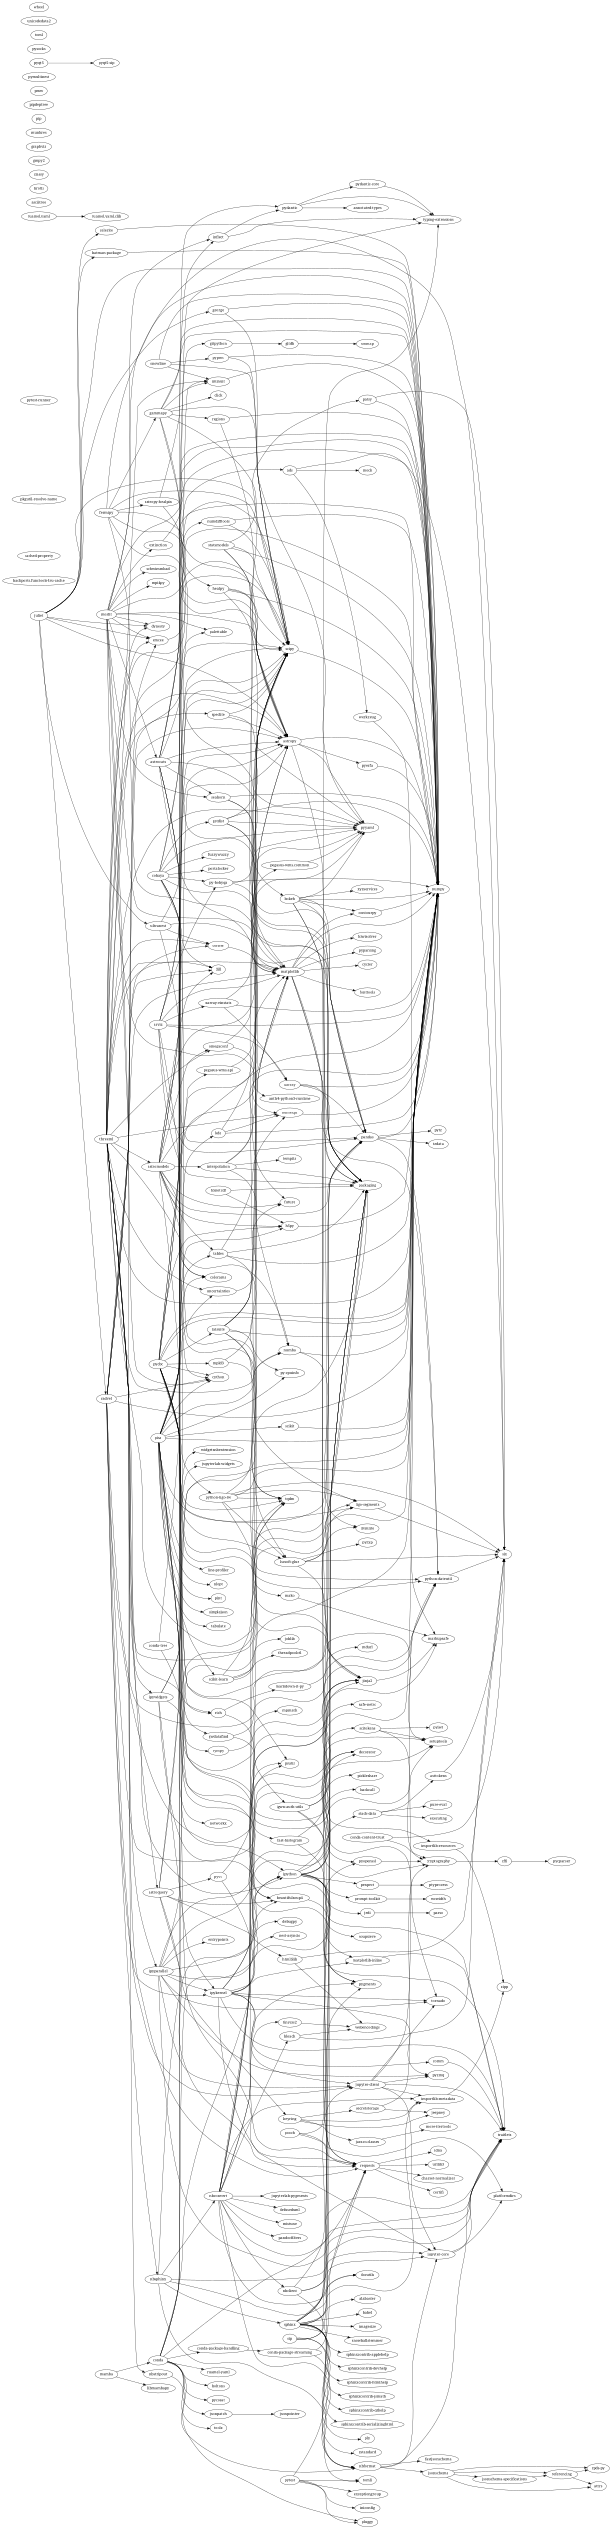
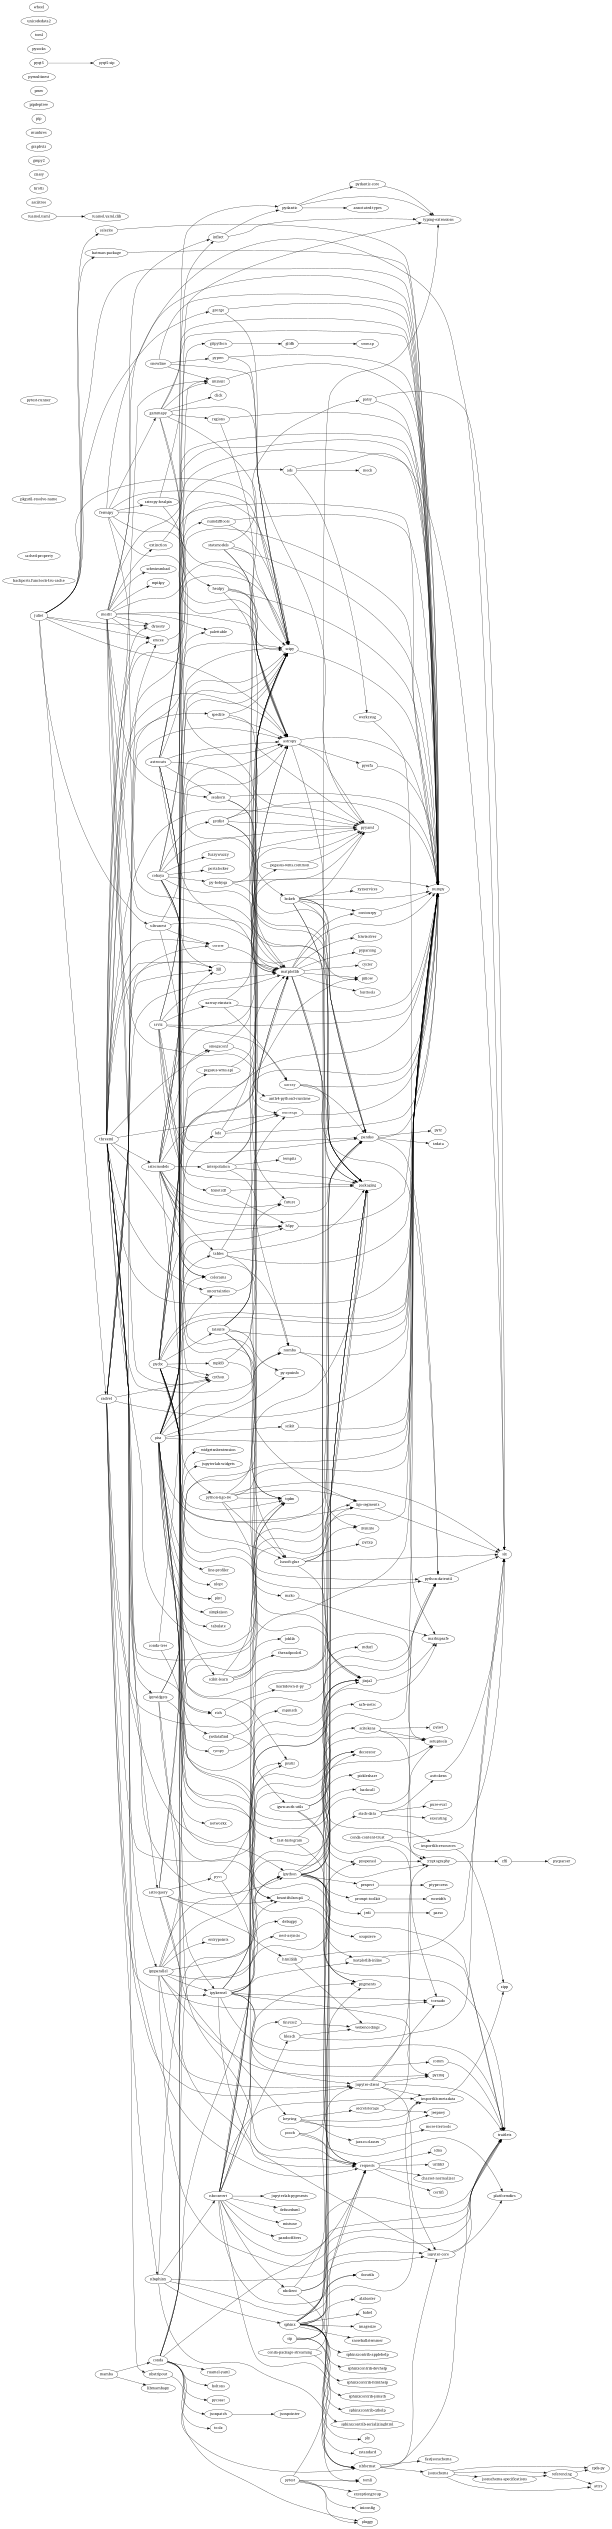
  digraph {
    fontname="Noto Serif"
    rankdir=LR
    node [fontname="Noto Serif"]
    edge [fontname="Noto Serif"]
    "astropy-healpix"
    astropy
    numpy
    pyyaml
    packaging
    pyerfa
    "backports.functools-lru-cache"
    "batman-package"
    "cached-property"
    "conda-content-trust"
    cryptography
    six
    cffi
    pycparser
-   "conda-package-handling"
    "conda-package-streaming"
    requests
    zstandard
    "charset-normalizer"
    certifi
    idna
    urllib3
    "conda-tree"
    colorama
    networkx
    "fast-histogram"
    "igwn-auth-utils"
    "safe-netrc"
    scitokens
    setuptools
    pyjwt
    "importlib-metadata"
    zipp
    "importlib-resources"
    "jaraco.classes"
    "more-itertools"
    "jsonschema-specifications"
    referencing
    "rpds-py"
    attrs
    "jupyter-client"
    "jupyter-core"
    "python-dateutil"
    pyzmq
    tornado
    traitlets
    platformdirs
    "ligo-segments"
    "lscsoft-glue"
    pyopenssl
    pyrxp
    "markdown-it-py"
    mdurl
    "matplotlib-inline"
    "pegasus-wms.api"
    "pegasus-wms.common"
    "pkgutil-resolve-name"
    "prompt-toolkit"
    wcwidth
    "py-bobyqa"
    pandas
    scipy
    pytz
    tzdata
    "pydantic-core"
    "typing-extensions"
    "pytest-runner"
    "python-ligo-lw"
    tqdm
    "ruamel.yaml"
    "ruamel.yaml.clib"
    "scikit-learn"
    joblib
    threadpoolctl
    "stack-data"
    "pure-eval"
    asttokens
    executing
    "xarray-einstats"
    xarray
    ads
    mock
    werkzeug
    markupsafe
    arviz
    h5netcdf
    matplotlib
    h5py
    contourpy
+   pillow
    cycler
    fonttools
    kiwisolver
    pyparsing
    asciitree
    astrocats
    beautifulsoup4
    bokeh
    future
    gitpython
    inflect
    palettable
    psutil
    seaborn
    soupsieve
    jinja2
    xyzservices
    gitdb
    pydantic
    smmap
    "annotated-types"
    astromodels
    dill
    interpolation
    numba
    omegaconf
    rich
    tables
    tempita
    llvmlite
    "antlr4-python3-runtime"
    pygments
    "py-cpuinfo"
    numexpr
    astroquery
    html5lib
    keyring
    pyvo
    webencodings
    jeepney
    secretstorage
    bleach
    brotli
    celerite
    classy
    cobaya
    fuzzywuzzy
    getdist
    portalocker
    comm
    conda
    "ruamel-yaml"
    boltons
    jsonpatch
    pluggy
    pycosat
    toolz
    jsonpointer
    corner
    emcee
    extinction
    fermipy
    gammapy
    healpy
    click
    iminuit
    regions
    george
    gmpy2
    graphviz
    gwdatafind
    ipykernel
    "nest-asyncio"
    debugpy
    ipython
    backcall
    decorator
    jedi
    pexpect
    pickleshare
    parso
    ptyprocess
    ipyparallel
    entrypoints
    ipywidgets
    "jupyterlab-widgets"
    widgetsnbextension
    jsonschema
    juliet
    dynesty
    radvel
    ultranest
    cython
    nbsphinx
    nbformat
    nbconvert
    docutils
    sphinx
    kde
    lalsuite
    mako
    mamba
    libmambapy
    mosfit
    mpi4py
    nbstripout
    schwimmbad
    fastjsonschema
    mpld3
    munkres
    nbclient
    "jupyterlab-pygments"
    defusedxml
    mistune
    pandocfilters
    tinycss2
    "sphinxcontrib-applehelp"
    "sphinxcontrib-devhelp"
    "sphinxcontrib-htmlhelp"
    "sphinxcontrib-jsmath"
    "sphinxcontrib-qthelp"
    "sphinxcontrib-serializinghtml"
    alabaster
    babel
    imagesize
    snowballstemmer
    numdifftools
    patsy
    pip
    pipdeptree
    pisa
    "line-profiler"
    nlopt
    pint
    n225 [label=scikit]
    simplejson
    sympy
    tabulate
    uncertainties
    mpmath
    pmw
    pooch
    pycbc
    pymultinest
    pypmc
    pyqt5
    "pyqt5-sip"
    pysocks
    pytest
    exceptiongroup
    iniconfig
    tomli
    sip
    ply
    snowline
    speclite
    statsmodels
    threeml
    toml
    unicodedata2
    wheel
    "astropy-healpix" -> astropy
    "astropy-healpix" -> numpy
    astropy -> numpy
    astropy -> pyyaml
    astropy -> packaging
    astropy -> pyerfa
    pyerfa -> numpy
    "batman-package" -> numpy
    "conda-content-trust" -> cryptography
    "conda-content-trust" -> six
    cryptography -> cffi
    cffi -> pycparser
-   "conda-package-handling" -> "conda-package-streaming"
    "conda-package-streaming" -> requests
    "conda-package-streaming" -> zstandard
    requests -> "charset-normalizer"
    requests -> certifi
    requests -> idna
    requests -> urllib3
    "conda-tree" -> colorama
    "conda-tree" -> networkx
    "fast-histogram" -> numpy
    "fast-histogram" -> requests
    "igwn-auth-utils" -> cryptography
    "igwn-auth-utils" -> requests
    "igwn-auth-utils" -> "safe-netrc"
    "igwn-auth-utils" -> scitokens
    scitokens -> cryptography
    scitokens -> setuptools
    scitokens -> pyjwt
    "importlib-metadata" -> zipp
    "importlib-resources" -> zipp
    "jaraco.classes" -> "more-itertools"
    "jsonschema-specifications" -> referencing
    referencing -> "rpds-py"
    referencing -> attrs
    "jupyter-client" -> "importlib-metadata"
    "jupyter-client" -> "jupyter-core"
    "jupyter-client" -> "python-dateutil"
    "jupyter-client" -> pyzmq
    "jupyter-client" -> tornado
    "jupyter-client" -> traitlets
    "jupyter-core" -> traitlets
    "jupyter-core" -> platformdirs
    "python-dateutil" -> six
    "ligo-segments" -> six
    "lscsoft-glue" -> numpy
    "lscsoft-glue" -> six
    "lscsoft-glue" -> "ligo-segments"
    "lscsoft-glue" -> pyopenssl
    "lscsoft-glue" -> pyrxp
    pyopenssl -> cryptography
    "markdown-it-py" -> mdurl
    "matplotlib-inline" -> traitlets
    "pegasus-wms.api" -> "pegasus-wms.common"
    "pegasus-wms.common" -> pyyaml
    "prompt-toolkit" -> wcwidth
    "py-bobyqa" -> numpy
    "py-bobyqa" -> pandas
    "py-bobyqa" -> scipy
    pandas -> numpy
    pandas -> "python-dateutil"
    pandas -> pytz
    pandas -> tzdata
    scipy -> numpy
    "pydantic-core" -> "typing-extensions"
    "python-ligo-lw" -> numpy
    "python-ligo-lw" -> pyyaml
    "python-ligo-lw" -> six
    "python-ligo-lw" -> "python-dateutil"
    "python-ligo-lw" -> "ligo-segments"
    "python-ligo-lw" -> "lscsoft-glue"
    "python-ligo-lw" -> tqdm
    "ruamel.yaml" -> "ruamel.yaml.clib"
    "scikit-learn" -> numpy
    "scikit-learn" -> scipy
    "scikit-learn" -> joblib
    "scikit-learn" -> threadpoolctl
    "stack-data" -> "pure-eval"
    "stack-data" -> asttokens
    "stack-data" -> executing
    asttokens -> six
    "xarray-einstats" -> numpy
    "xarray-einstats" -> scipy
    "xarray-einstats" -> xarray
    xarray -> numpy
    xarray -> packaging
    xarray -> pandas
    ads -> six
    ads -> mock
    ads -> werkzeug
    werkzeug -> markupsafe
    arviz -> numpy
    arviz -> packaging
    arviz -> setuptools
    arviz -> pandas
    arviz -> scipy
    arviz -> "typing-extensions"
    arviz -> "xarray-einstats"
    arviz -> xarray
-   arviz -> "py-bobyqa"
+   arviz -> h5netcdf
    arviz -> matplotlib
    h5netcdf -> packaging
    h5netcdf -> h5py
    matplotlib -> numpy
    matplotlib -> packaging
    matplotlib -> "importlib-resources"
    matplotlib -> "python-dateutil"
    matplotlib -> contourpy
+   matplotlib -> pillow
    matplotlib -> cycler
    matplotlib -> fonttools
    matplotlib -> kiwisolver
    matplotlib -> pyparsing
    h5py -> numpy
    contourpy -> numpy
    astrocats -> astropy
    astrocats -> tqdm
    astrocats -> ads
    astrocats -> beautifulsoup4
    astrocats -> bokeh
    astrocats -> future
    astrocats -> gitpython
    astrocats -> inflect
    astrocats -> palettable
    astrocats -> psutil
    astrocats -> seaborn
    beautifulsoup4 -> soupsieve
    bokeh -> numpy
    bokeh -> pyyaml
    bokeh -> packaging
    bokeh -> tornado
    bokeh -> pandas
    bokeh -> contourpy
+   bokeh -> pillow
    bokeh -> jinja2
    bokeh -> xyzservices
    gitpython -> gitdb
    inflect -> "typing-extensions"
    inflect -> pydantic
    seaborn -> numpy
    seaborn -> pandas
    seaborn -> matplotlib
    jinja2 -> markupsafe
    gitdb -> smmap
    pydantic -> "pydantic-core"
    pydantic -> "typing-extensions"
    pydantic -> "annotated-types"
    astromodels -> astropy
    astromodels -> numpy
    astromodels -> pyyaml
    astromodels -> colorama
    astromodels -> pandas
    astromodels -> scipy
    astromodels -> h5py
    astromodels -> future
    astromodels -> dill
    astromodels -> interpolation
    astromodels -> numba
    astromodels -> omegaconf
    astromodels -> rich
    astromodels -> tables
    interpolation -> numpy
    interpolation -> packaging
    interpolation -> scipy
    interpolation -> numba
    interpolation -> tempita
    numba -> numpy
    numba -> llvmlite
    omegaconf -> pyyaml
    omegaconf -> "antlr4-python3-runtime"
    rich -> "markdown-it-py"
    rich -> pygments
    tables -> numpy
    tables -> packaging
    tables -> "py-cpuinfo"
    tables -> numexpr
    numexpr -> numpy
    astroquery -> astropy
    astroquery -> numpy
    astroquery -> requests
    astroquery -> beautifulsoup4
    astroquery -> html5lib
    astroquery -> keyring
    astroquery -> pyvo
    html5lib -> six
    html5lib -> webencodings
    keyring -> "importlib-metadata"
    keyring -> "jaraco.classes"
    keyring -> jeepney
    keyring -> secretstorage
    pyvo -> astropy
    pyvo -> requests
    secretstorage -> cryptography
    secretstorage -> jeepney
    bleach -> six
    bleach -> webencodings
    celerite -> numpy
    cobaya -> numpy
    cobaya -> pyyaml
    cobaya -> packaging
    cobaya -> requests
    cobaya -> "py-bobyqa"
    cobaya -> pandas
    cobaya -> scipy
    cobaya -> tqdm
    cobaya -> dill
    cobaya -> fuzzywuzzy
    cobaya -> getdist
    cobaya -> portalocker
    getdist -> numpy
    getdist -> pyyaml
    getdist -> packaging
    getdist -> scipy
    getdist -> matplotlib
    comm -> traitlets
    conda -> packaging
-   conda -> "conda-package-handling"
    conda -> requests
    conda -> setuptools
    conda -> pyopenssl
    conda -> tqdm
    conda -> "ruamel-yaml"
    conda -> boltons
    conda -> jsonpatch
    conda -> pluggy
    conda -> pycosat
    conda -> toolz
    jsonpatch -> jsonpointer
    corner -> matplotlib
    emcee -> numpy
    extinction -> numpy
    fermipy -> "astropy-healpix"
    fermipy -> astropy
    fermipy -> numpy
    fermipy -> pyyaml
    fermipy -> scipy
    fermipy -> matplotlib
    fermipy -> gammapy
    fermipy -> healpy
    gammapy -> astropy
    gammapy -> numpy
    gammapy -> pyyaml
    gammapy -> scipy
    gammapy -> matplotlib
    gammapy -> pydantic
    gammapy -> click
    gammapy -> iminuit
    gammapy -> regions
    healpy -> astropy
    healpy -> numpy
    healpy -> scipy
    healpy -> matplotlib
    iminuit -> numpy
    regions -> astropy
    regions -> numpy
    george -> numpy
    george -> scipy
    gwdatafind -> "igwn-auth-utils"
    gwdatafind -> "ligo-segments"
    ipykernel -> packaging
    ipykernel -> "jupyter-client"
    ipykernel -> "jupyter-core"
    ipykernel -> pyzmq
    ipykernel -> tornado
    ipykernel -> traitlets
    ipykernel -> "matplotlib-inline"
    ipykernel -> psutil
    ipykernel -> comm
    ipykernel -> "nest-asyncio"
    ipykernel -> debugpy
    ipykernel -> ipython
    ipython -> traitlets
    ipython -> "matplotlib-inline"
    ipython -> "prompt-toolkit"
    ipython -> "typing-extensions"
    ipython -> "stack-data"
    ipython -> pygments
    ipython -> backcall
    ipython -> decorator
    ipython -> jedi
    ipython -> pexpect
    ipython -> pickleshare
    jedi -> parso
    pexpect -> ptyprocess
    ipyparallel -> "jupyter-client"
    ipyparallel -> "python-dateutil"
    ipyparallel -> pyzmq
    ipyparallel -> tornado
    ipyparallel -> traitlets
    ipyparallel -> tqdm
    ipyparallel -> psutil
    ipyparallel -> ipykernel
    ipyparallel -> ipython
    ipyparallel -> decorator
    ipyparallel -> entrypoints
    ipywidgets -> traitlets
    ipywidgets -> ipykernel
    ipywidgets -> ipython
    ipywidgets -> "jupyterlab-widgets"
    ipywidgets -> widgetsnbextension
    jsonschema -> "jsonschema-specifications"
    jsonschema -> referencing
    jsonschema -> "rpds-py"
    jsonschema -> attrs
    juliet -> astropy
    juliet -> numpy
    juliet -> "batman-package"
    juliet -> scipy
    juliet -> celerite
    juliet -> emcee
    juliet -> george
    juliet -> dynesty
    juliet -> radvel
    juliet -> ultranest
    radvel -> astropy
    radvel -> numpy
    radvel -> "jupyter-client"
    radvel -> "python-dateutil"
    radvel -> pandas
    radvel -> scipy
    radvel -> matplotlib
    radvel -> jinja2
    radvel -> dill
    radvel -> corner
    radvel -> emcee
    radvel -> ipykernel
    radvel -> cython
    radvel -> nbsphinx
    ultranest -> numpy
    ultranest -> matplotlib
    ultranest -> corner
    ultranest -> cython
    nbsphinx -> traitlets
    nbsphinx -> jinja2
    nbsphinx -> nbformat
    nbsphinx -> nbconvert
    nbsphinx -> docutils
    nbsphinx -> sphinx
    nbformat -> "jupyter-core"
    nbformat -> traitlets
    nbformat -> jsonschema
    nbformat -> fastjsonschema
    nbconvert -> packaging
    nbconvert -> "importlib-metadata"
    nbconvert -> "jupyter-core"
    nbconvert -> traitlets
    nbconvert -> markupsafe
    nbconvert -> beautifulsoup4
    nbconvert -> jinja2
    nbconvert -> pygments
    nbconvert -> bleach
    nbconvert -> nbformat
    nbconvert -> nbclient
    nbconvert -> "jupyterlab-pygments"
    nbconvert -> defusedxml
    nbconvert -> mistune
    nbconvert -> pandocfilters
    nbconvert -> tinycss2
    sphinx -> packaging
    sphinx -> requests
    sphinx -> "importlib-metadata"
    sphinx -> jinja2
    sphinx -> pygments
    sphinx -> docutils
    sphinx -> "sphinxcontrib-applehelp"
    sphinx -> "sphinxcontrib-devhelp"
    sphinx -> "sphinxcontrib-htmlhelp"
    sphinx -> "sphinxcontrib-jsmath"
    sphinx -> "sphinxcontrib-qthelp"
    sphinx -> "sphinxcontrib-serializinghtml"
    sphinx -> alabaster
    sphinx -> babel
    sphinx -> imagesize
    sphinx -> snowballstemmer
    kde -> numpy
    kde -> scipy
    kde -> numexpr
    lalsuite -> astropy
    lalsuite -> numpy
    lalsuite -> "python-dateutil"
    lalsuite -> "ligo-segments"
    lalsuite -> "lscsoft-glue"
    lalsuite -> scipy
    lalsuite -> matplotlib
    mako -> markupsafe
    mamba -> conda
    mamba -> libmambapy
    mosfit -> astropy
    mosfit -> numpy
    mosfit -> six
    mosfit -> scipy
    mosfit -> matplotlib
-   mosfit -> astrocats
    mosfit -> inflect
    mosfit -> palettable
    mosfit -> seaborn
    mosfit -> numexpr
    mosfit -> emcee
    mosfit -> extinction
    mosfit -> dynesty
    mosfit -> cython
    mosfit -> mpi4py
    mosfit -> nbstripout
    mosfit -> schwimmbad
    nbstripout -> nbformat
    mpld3 -> matplotlib
    mpld3 -> jinja2
    nbclient -> "jupyter-client"
    nbclient -> "jupyter-core"
    nbclient -> traitlets
    nbclient -> nbformat
    tinycss2 -> webencodings
    numdifftools -> numpy
    numdifftools -> scipy
    patsy -> numpy
    patsy -> six
    pisa -> numpy
    pisa -> "fast-histogram"
    pisa -> pandas
    pisa -> scipy
    pisa -> "scikit-learn"
    pisa -> matplotlib
    pisa -> h5py
    pisa -> numba
    pisa -> tables
    pisa -> llvmlite
    pisa -> "py-cpuinfo"
    pisa -> iminuit
    pisa -> decorator
    pisa -> cython
    pisa -> kde
    pisa -> "line-profiler"
    pisa -> nlopt
    pisa -> pint
    pisa -> n225
    pisa -> simplejson
    pisa -> sympy
    pisa -> tabulate
    pisa -> uncertainties
    n225 -> numpy
    sympy -> mpmath
    uncertainties -> future
    pooch -> packaging
    pooch -> requests
    pooch -> platformdirs
    pycbc -> astropy
    pycbc -> numpy
    pycbc -> numpy
    pycbc -> setuptools
    pycbc -> "ligo-segments"
    pycbc -> "lscsoft-glue"
    pycbc -> "pegasus-wms.api"
    pycbc -> scipy
    pycbc -> "python-ligo-lw"
    pycbc -> tqdm
    pycbc -> matplotlib
    pycbc -> h5py
+   pycbc -> pillow
    pycbc -> beautifulsoup4
    pycbc -> jinja2
    pycbc -> gwdatafind
    pycbc -> cython
    pycbc -> lalsuite
    pycbc -> mako
    pycbc -> mpld3
    pypmc -> numpy
    pypmc -> scipy
    pyqt5 -> "pyqt5-sip"
    pytest -> packaging
    pytest -> pluggy
    pytest -> exceptiongroup
    pytest -> iniconfig
    pytest -> tomli
    sip -> packaging
    sip -> setuptools
    sip -> tomli
    sip -> ply
    snowline -> numpy
    snowline -> scipy
    snowline -> iminuit
    snowline -> pypmc
    speclite -> astropy
    speclite -> pyyaml
    speclite -> scipy
    statsmodels -> numpy
    statsmodels -> packaging
    statsmodels -> pandas
    statsmodels -> scipy
    statsmodels -> patsy
    threeml -> astropy
    threeml -> numpy
    threeml -> pyyaml
    threeml -> requests
    threeml -> colorama
    threeml -> pandas
    threeml -> scipy
    threeml -> tqdm
    threeml -> matplotlib
    threeml -> astromodels
    threeml -> dill
    threeml -> numba
    threeml -> omegaconf
    threeml -> rich
    threeml -> numexpr
    threeml -> astroquery
    threeml -> corner
    threeml -> emcee
    threeml -> iminuit
    threeml -> ipython
    threeml -> ipyparallel
    threeml -> ipywidgets
    threeml -> dynesty
    threeml -> numdifftools
    threeml -> uncertainties
    threeml -> speclite
  }
